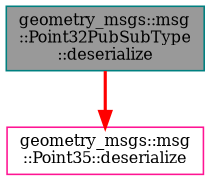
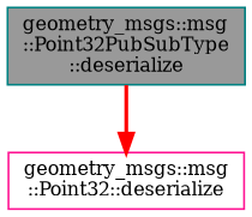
  digraph {
    rankdir=TB
    fontname="DejaVu Serif"
    node [fontname="DejaVu Serif" fontsize=10 shape=box style=filled]
    n1 [color=teal fillcolor=grey60 fontcolor=black height=0.2 label="geometry_msgs::msg\l::Point32PubSubType\l::deserialize" width=0.4]
-   n2 [color=deeppink fillcolor=white height=0.2 label="geometry_msgs::msg\l::Point35::deserialize" width=0.4]
+   n2 [color=deeppink fillcolor=white height=0.2 label="geometry_msgs::msg\l::Point32::deserialize" width=0.4]
    n1 -> n2 [color=red fontname="DejaVu Serif" fontsize=10 labelfontname=Helvetica labelfontsize=10 style=bold]
  }
